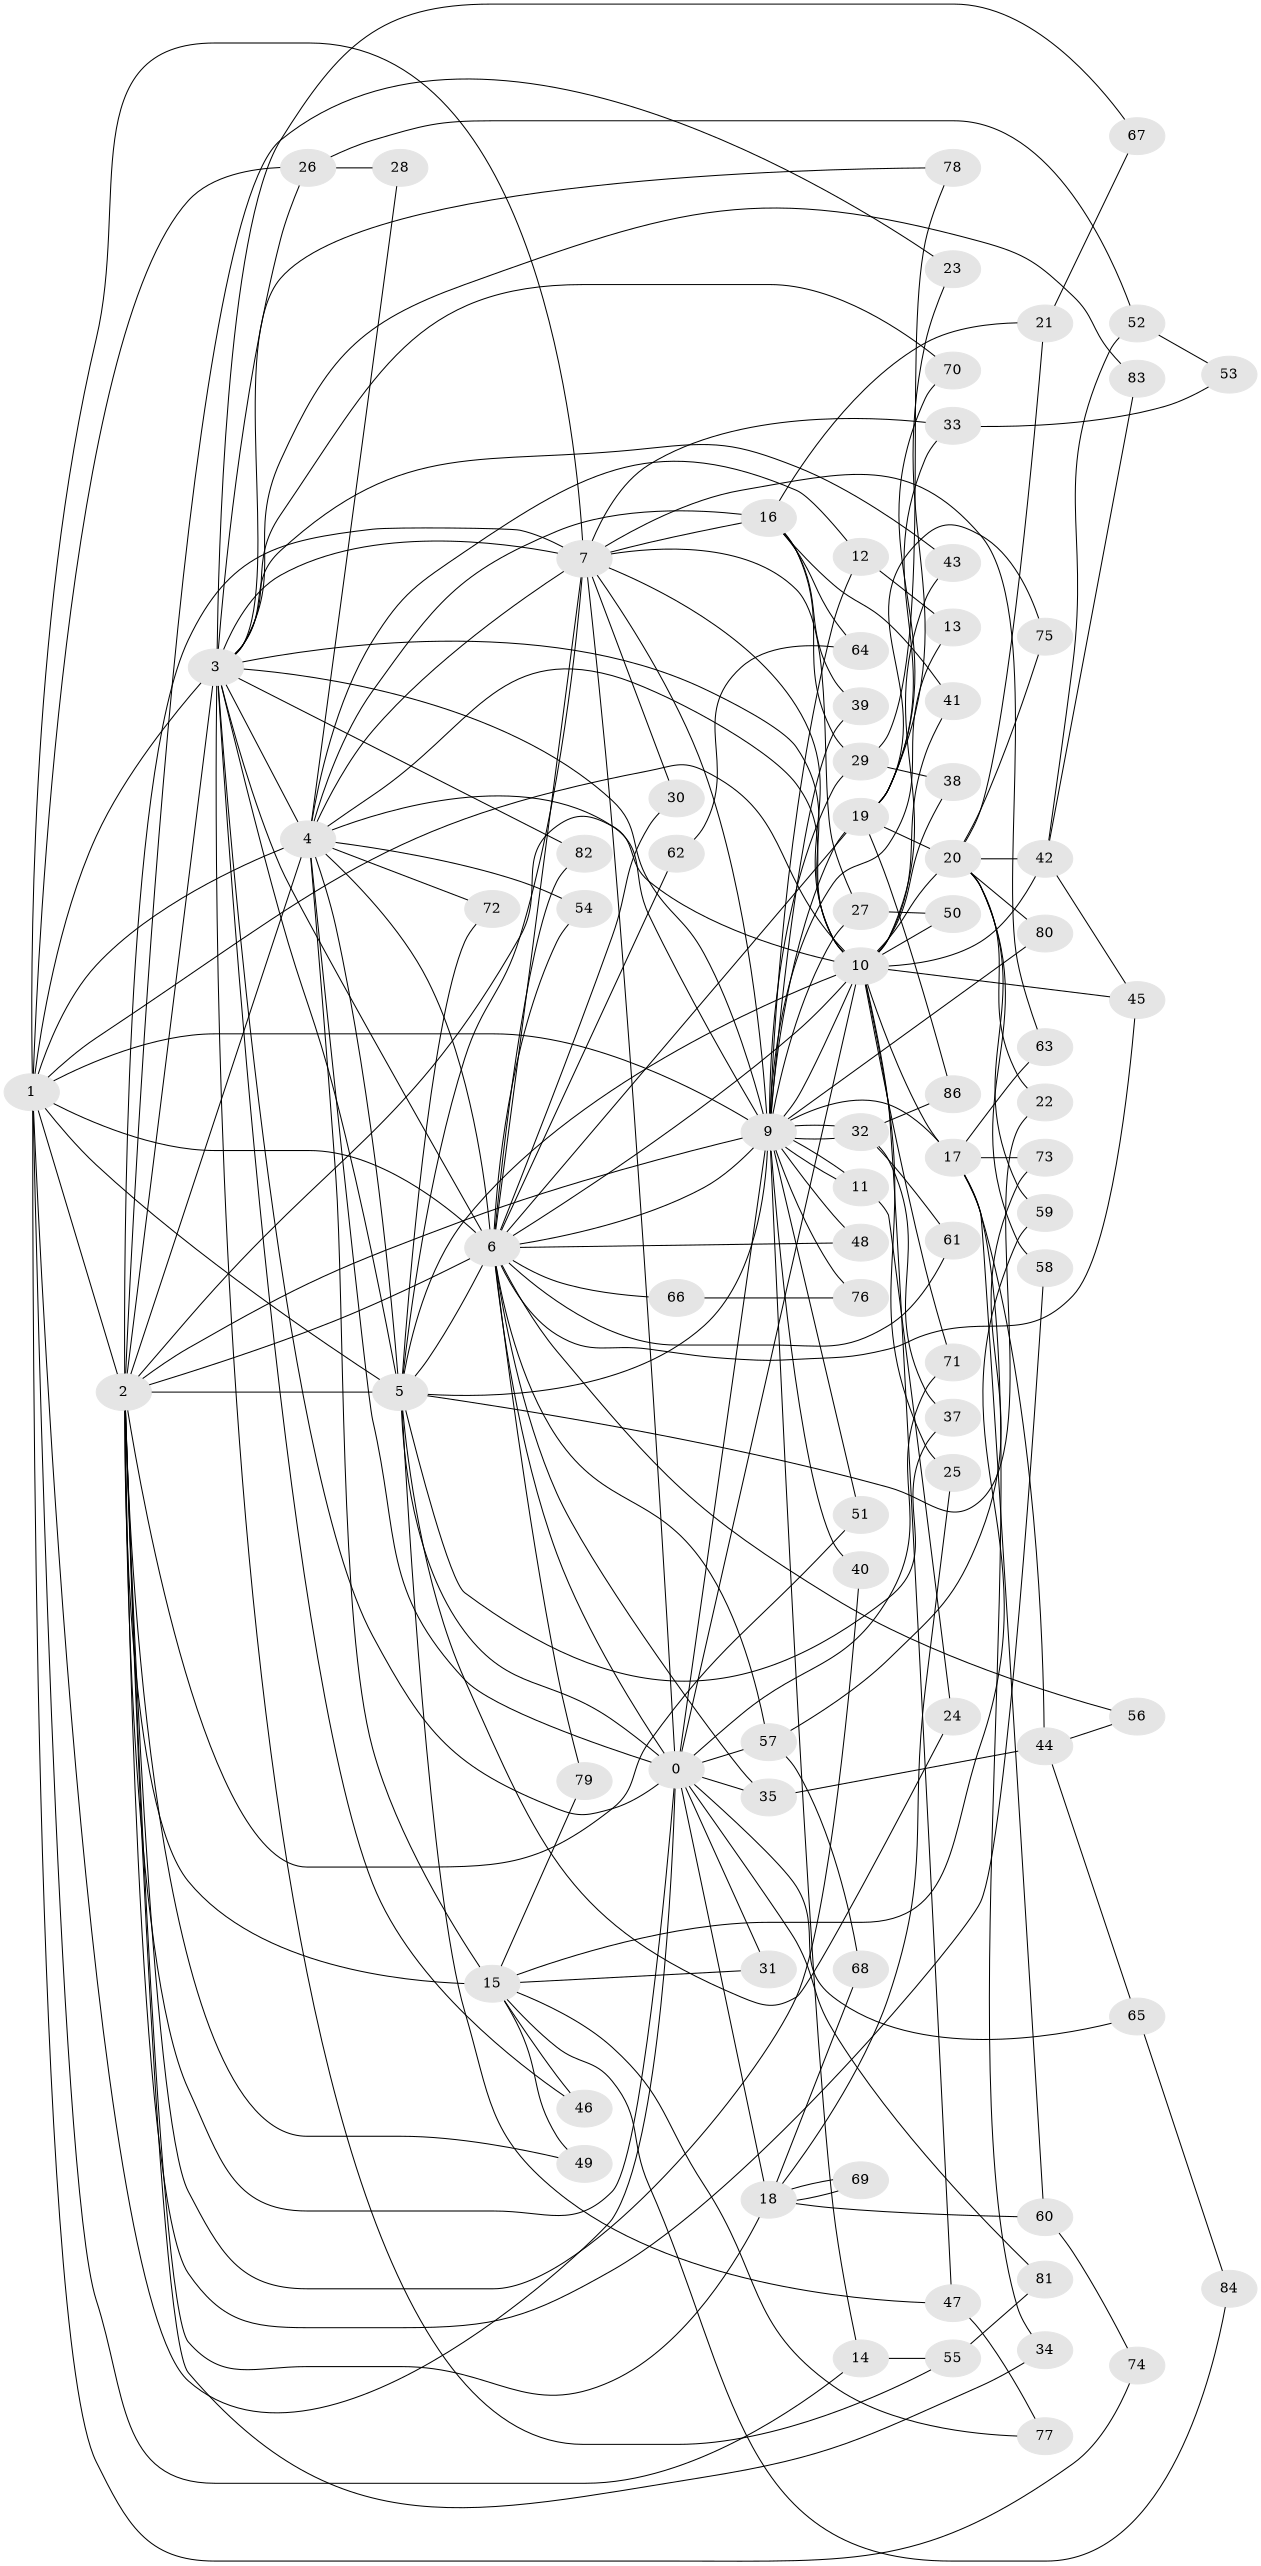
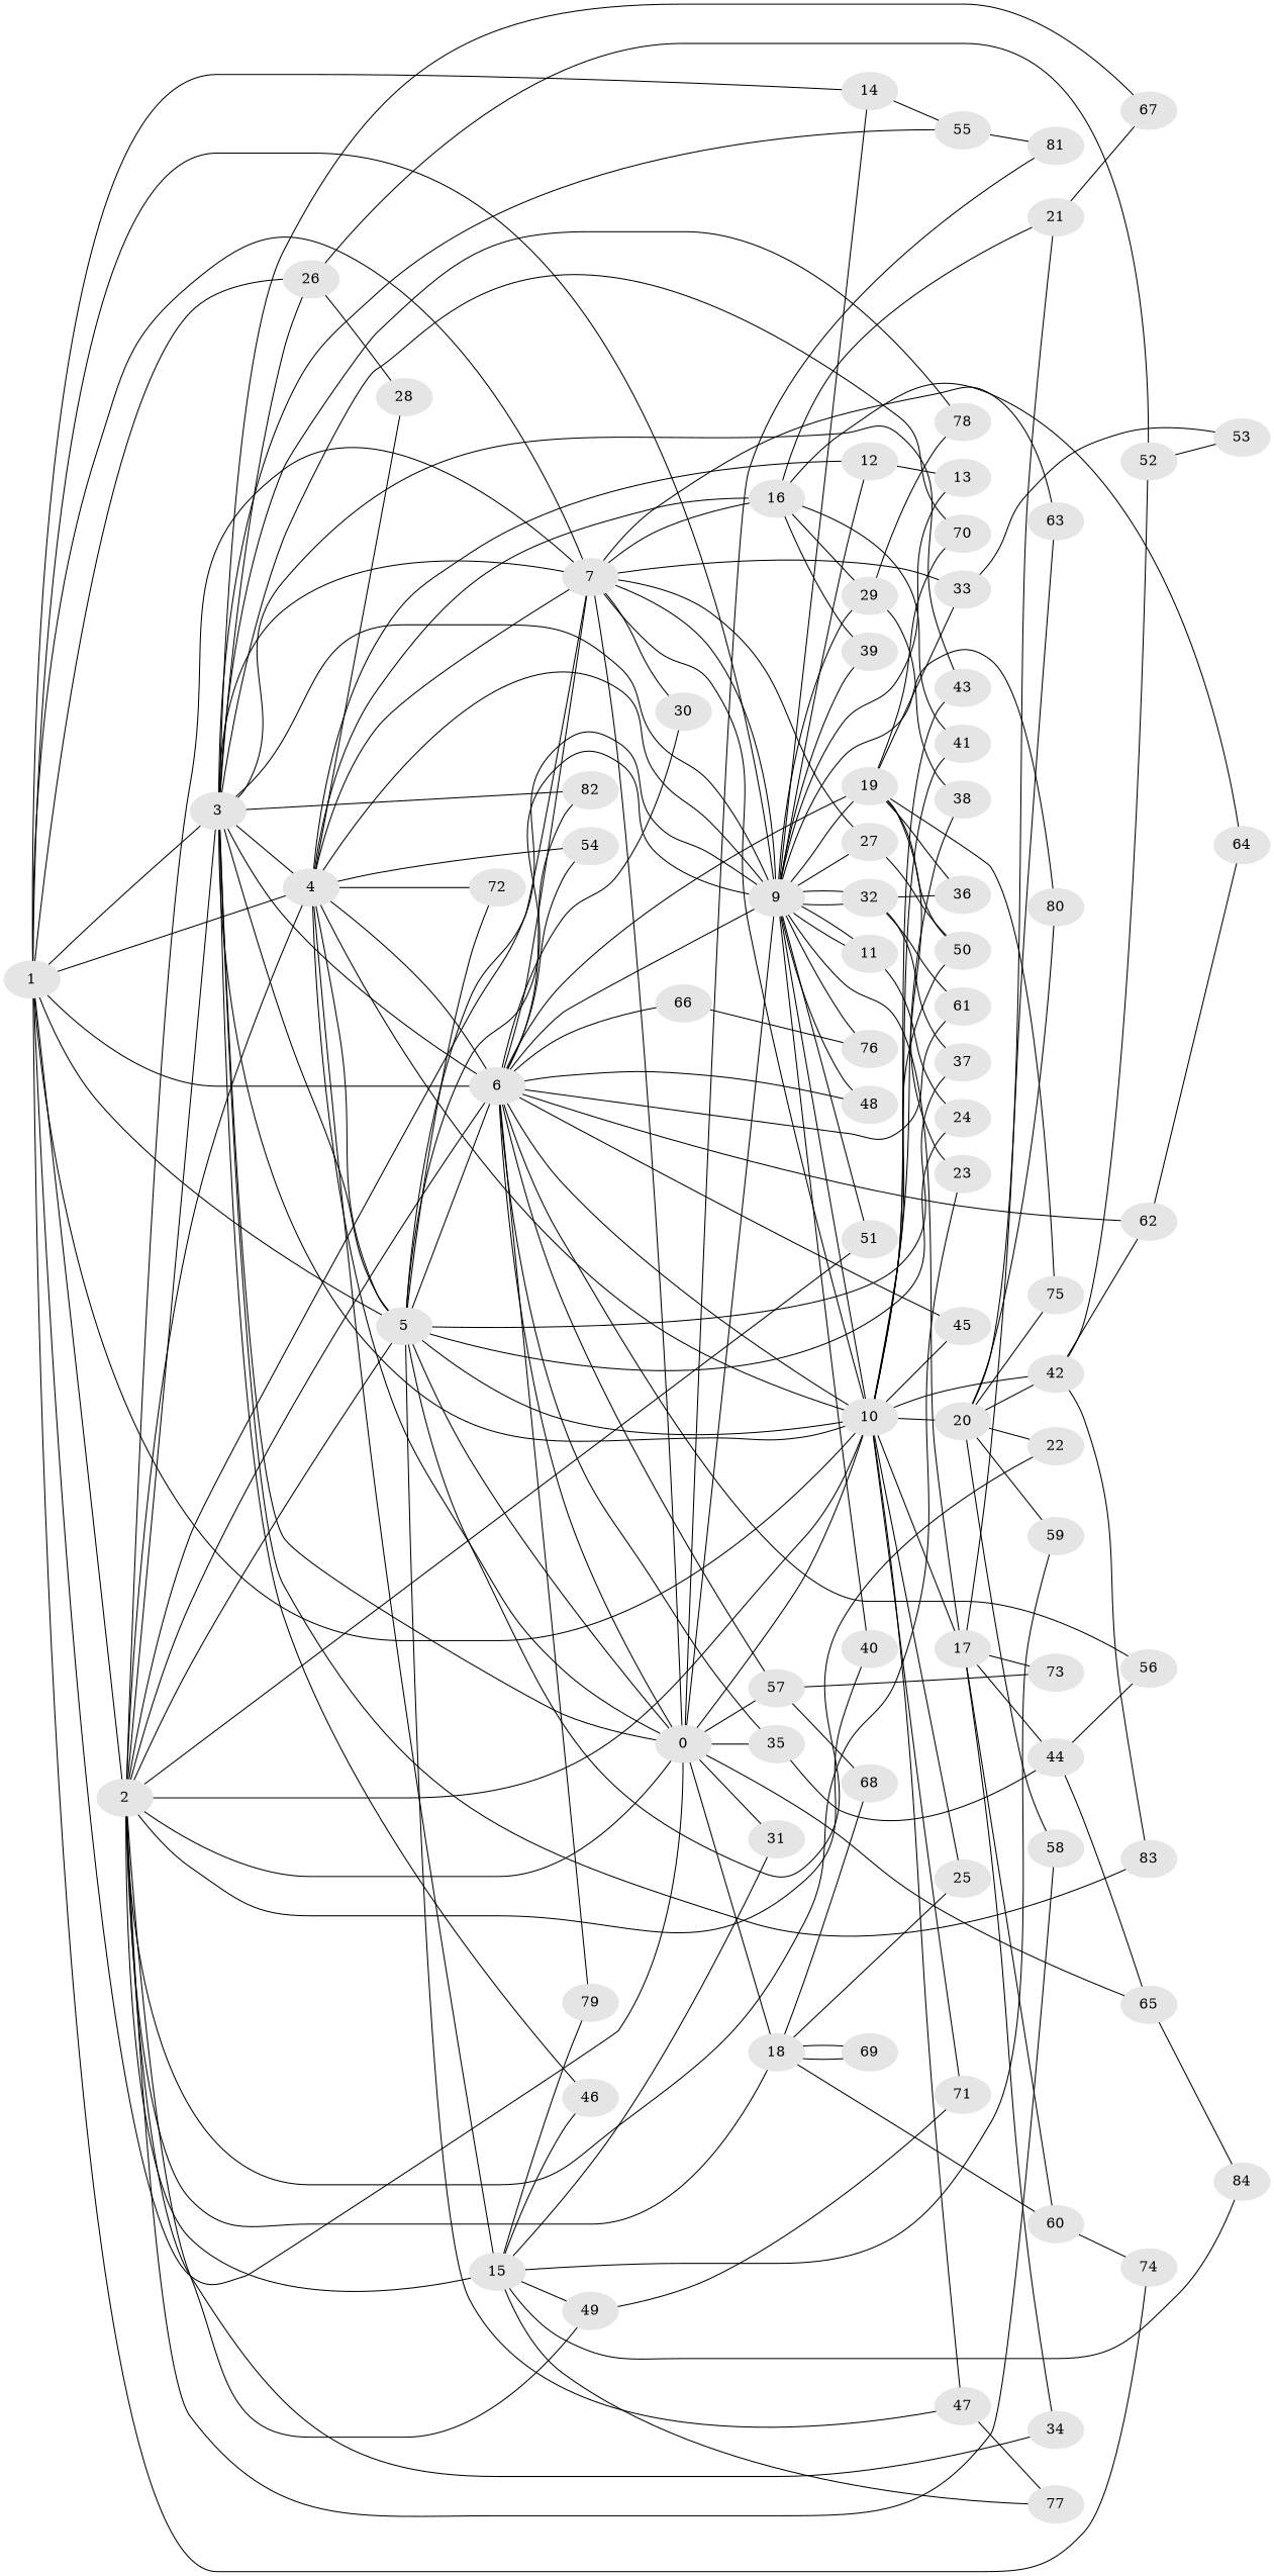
  graph {
    rankdir=LR
    node [color=gray90 style=filled]
    1
    2
    3
    4
    5
    6
    7
    n8 [label=0]
    9
    10
    14
    26
    74
    15
    18
    23
    34
    40
    49
    51
    58
    43
    46
    55
    67
    70
    78
    82
    83
    12
    16
    28
    54
    72
    22
    24
    37
    47
    19
    30
    35
    45
    48
    56
    57
    61
    62
    66
    79
    27
    33
    63
    31
    65
    81
    11
    13
    17
    29
    32
    39
    76
    80
    20
    25
    38
    41
    42
    50
    71
    52
    59
    77
    84
    60
    68
    69
    21
    64
-   36 [label=86]
+   36
    75
    44
    73
    53
    1 -- 2
    1 -- 3
    1 -- 4
    1 -- 5
    1 -- 6
    1 -- 7
    1 -- n8
    1 -- 9
    1 -- 10
    1 -- 14
    1 -- 26
    1 -- 74
    2 -- 3
    2 -- 4
    2 -- 5
    2 -- 6
    2 -- 7
    2 -- n8
    2 -- 9
    2 -- 10
    2 -- 15
    2 -- 18
    2 -- 23
    2 -- 34
    2 -- 40
    2 -- 49
    2 -- 51
    2 -- 58
    3 -- 4
    3 -- 5
    3 -- 6
    3 -- 7
    3 -- n8
    3 -- 9
    3 -- 10
    3 -- 26
    3 -- 43
    3 -- 46
    3 -- 55
    3 -- 67
    3 -- 70
    3 -- 78
    3 -- 82
    3 -- 83
    4 -- 5
    4 -- 6
    4 -- 7
    4 -- n8
    4 -- 9
    4 -- 10
    4 -- 15
    4 -- 12
    4 -- 16
    4 -- 28
    4 -- 54
    4 -- 72
    5 -- 6
    5 -- 7
    5 -- n8
    5 -- 9
    5 -- 10
    5 -- 72
    5 -- 22
    5 -- 24
    5 -- 37
    5 -- 47
    6 -- 7
    6 -- n8
    6 -- 9
    6 -- 10
    6 -- 82
    6 -- 54
    6 -- 19
    6 -- 30
    6 -- 35
    6 -- 45
    6 -- 48
    6 -- 56
    6 -- 57
    6 -- 61
    6 -- 62
    6 -- 66
    6 -- 79
    7 -- n8
    7 -- 9
    7 -- 10
    7 -- 16
    7 -- 30
    7 -- 27
    7 -- 33
    7 -- 63
    n8 -- 9
    n8 -- 10
    n8 -- 18
    n8 -- 35
    n8 -- 57
    n8 -- 31
    n8 -- 65
    n8 -- 81
    9 -- 10
    9 -- 14
    9 -- 40
    9 -- 51
    9 -- 12
    9 -- 19
    9 -- 48
    9 -- 27
    9 -- 11
    9 -- 11
    9 -- 13
    9 -- 17
    9 -- 29
    9 -- 32
    9 -- 32
    9 -- 39
    9 -- 76
    9 -- 80
    10 -- 43
    10 -- 47
    10 -- 45
    10 -- 17
    10 -- 20
    10 -- 25
    10 -- 38
    10 -- 41
    10 -- 42
    10 -- 50
    10 -- 71
    14 -- 55
    26 -- 28
    26 -- 52
    15 -- 49
    15 -- 46
    15 -- 79
    15 -- 31
    15 -- 59
    15 -- 77
    15 -- 84
    18 -- 25
    18 -- 60
    18 -- 68
    18 -- 69
    18 -- 69
-   n8 -- 71
+   49 -- 71
    55 -- 81
    12 -- 13
    16 -- 29
    16 -- 39
    16 -- 41
    16 -- 21
    16 -- 64
    47 -- 77
    19 -- 23
    19 -- 70
    19 -- 33
-   19 -- 20
+   19 -- 50
    19 -- 36
    19 -- 75
    35 -- 44
    57 -- 68
    57 -- 73
    62 -- 64
    66 -- 76
    27 -- 50
    33 -- 53
    65 -- 84
    11 -- 24
    17 -- 34
    17 -- 63
    17 -- 60
    17 -- 44
    17 -- 73
    29 -- 78
    29 -- 38
    32 -- 37
    32 -- 61
    32 -- 36
    20 -- 58
    20 -- 22
    20 -- 80
    20 -- 42
    20 -- 59
    20 -- 21
    20 -- 75
    42 -- 83
-   42 -- 45
+   42 -- 62
    42 -- 52
    52 -- 53
    60 -- 74
    21 -- 67
    44 -- 56
    44 -- 65
  }
